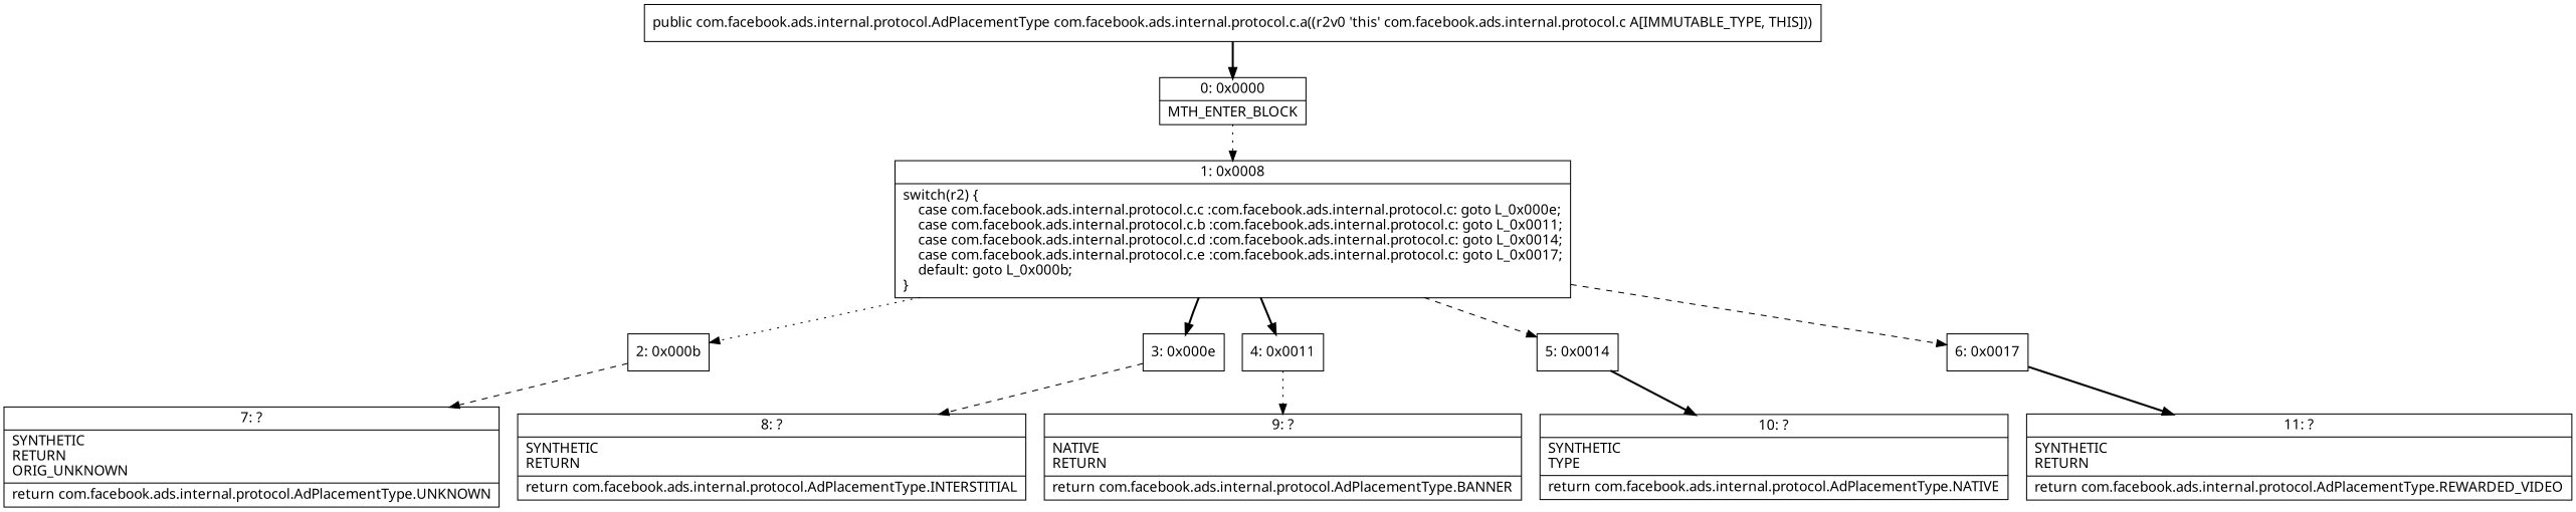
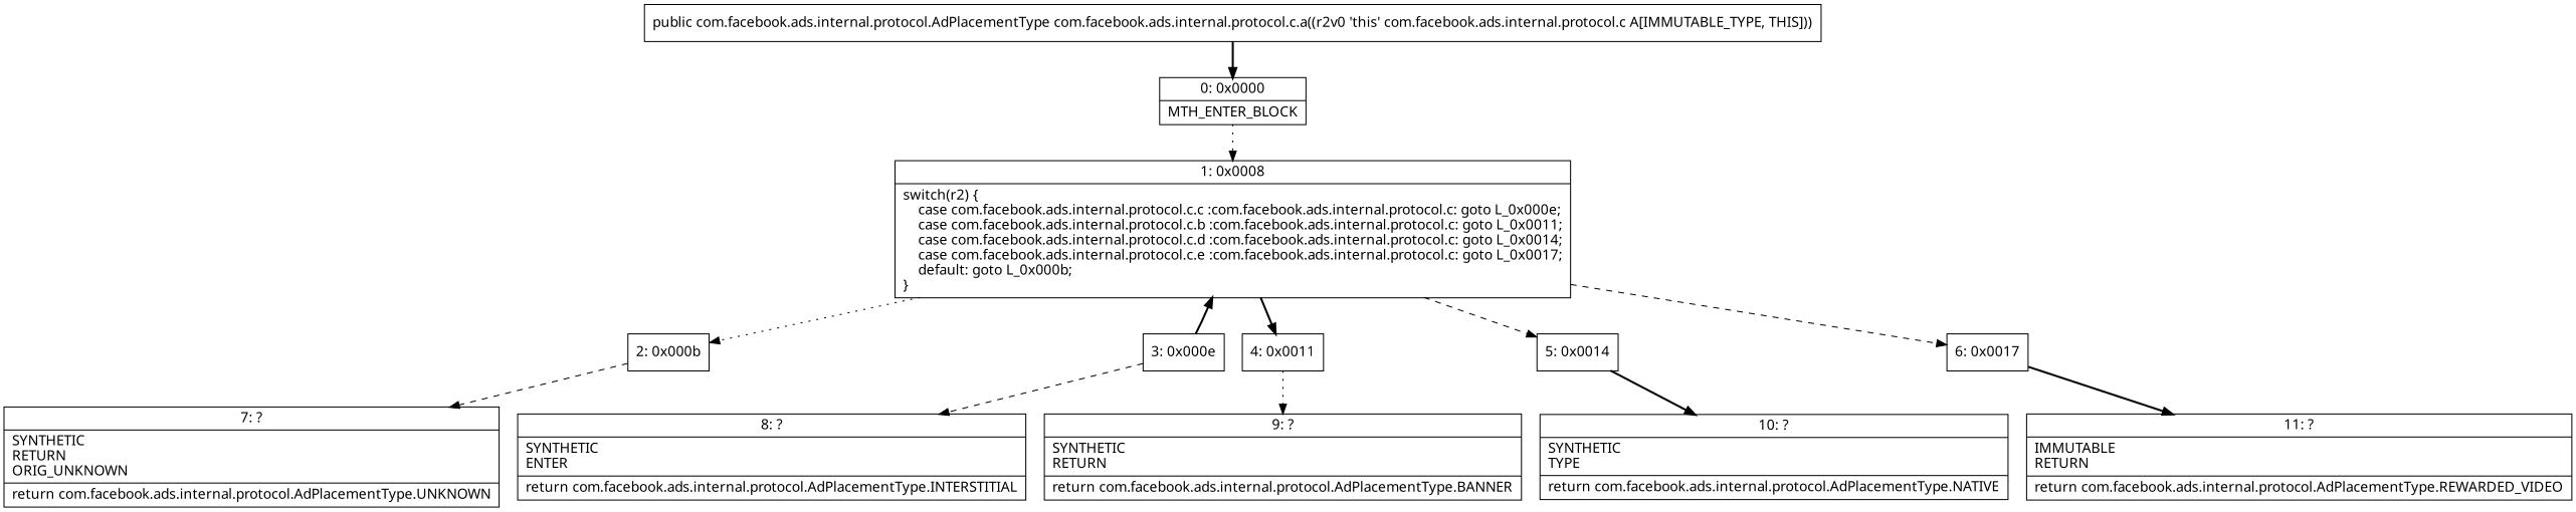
  digraph {
    fontname="Noto Sans"
    node [fontname="Noto Sans" shape=record]
    edge [fontname="Noto Sans" style=bold]
    n1 [label="{0\:\ 0x0000|MTH_ENTER_BLOCK\l}"]
    n2 [label="{1\:\ 0x0008|switch(r2) \{\l    case com.facebook.ads.internal.protocol.c.c :com.facebook.ads.internal.protocol.c: goto L_0x000e;\l    case com.facebook.ads.internal.protocol.c.b :com.facebook.ads.internal.protocol.c: goto L_0x0011;\l    case com.facebook.ads.internal.protocol.c.d :com.facebook.ads.internal.protocol.c: goto L_0x0014;\l    case com.facebook.ads.internal.protocol.c.e :com.facebook.ads.internal.protocol.c: goto L_0x0017;\l    default: goto L_0x000b;\l\}\l}"]
    n3 [label="{2\:\ 0x000b}"]
    n4 [label="{3\:\ 0x000e}"]
    n5 [label="{4\:\ 0x0011}"]
    n6 [label="{5\:\ 0x0014}"]
    n7 [label="{6\:\ 0x0017}"]
    n8 [label="{7\:\ ?|SYNTHETIC\lRETURN\lORIG_UNKNOWN\l|return com.facebook.ads.internal.protocol.AdPlacementType.UNKNOWN\l}"]
-   n9 [label="{8\:\ ?|SYNTHETIC\lRETURN\l|return com.facebook.ads.internal.protocol.AdPlacementType.INTERSTITIAL\l}"]
-   n10 [label="{9\:\ ?|NATIVE\lRETURN\l|return com.facebook.ads.internal.protocol.AdPlacementType.BANNER\l}"]
+   n9 [label="{8\:\ ?|SYNTHETIC\lENTER\l|return com.facebook.ads.internal.protocol.AdPlacementType.INTERSTITIAL\l}"]
+   n10 [label="{9\:\ ?|SYNTHETIC\lRETURN\l|return com.facebook.ads.internal.protocol.AdPlacementType.BANNER\l}"]
    n11 [label="{10\:\ ?|SYNTHETIC\lTYPE\l|return com.facebook.ads.internal.protocol.AdPlacementType.NATIVE\l}"]
-   n12 [label="{11\:\ ?|SYNTHETIC\lRETURN\l|return com.facebook.ads.internal.protocol.AdPlacementType.REWARDED_VIDEO\l}"]
+   n12 [label="{11\:\ ?|IMMUTABLE\lRETURN\l|return com.facebook.ads.internal.protocol.AdPlacementType.REWARDED_VIDEO\l}"]
    n13 [label="{public com.facebook.ads.internal.protocol.AdPlacementType com.facebook.ads.internal.protocol.c.a((r2v0 'this' com.facebook.ads.internal.protocol.c A[IMMUTABLE_TYPE, THIS])) }"]
    n1 -> n2 [style=dotted]
    n2 -> n3 [style=dotted]
-   n2 -> n4
+   n4 -> n2
    n2 -> n5
    n2 -> n6 [style=dashed]
    n2 -> n7 [style=dashed]
    n3 -> n8 [style=dashed]
    n4 -> n9 [style=dashed]
    n5 -> n10 [style=dotted]
    n6 -> n11
    n7 -> n12
    n13 -> n1
  }
